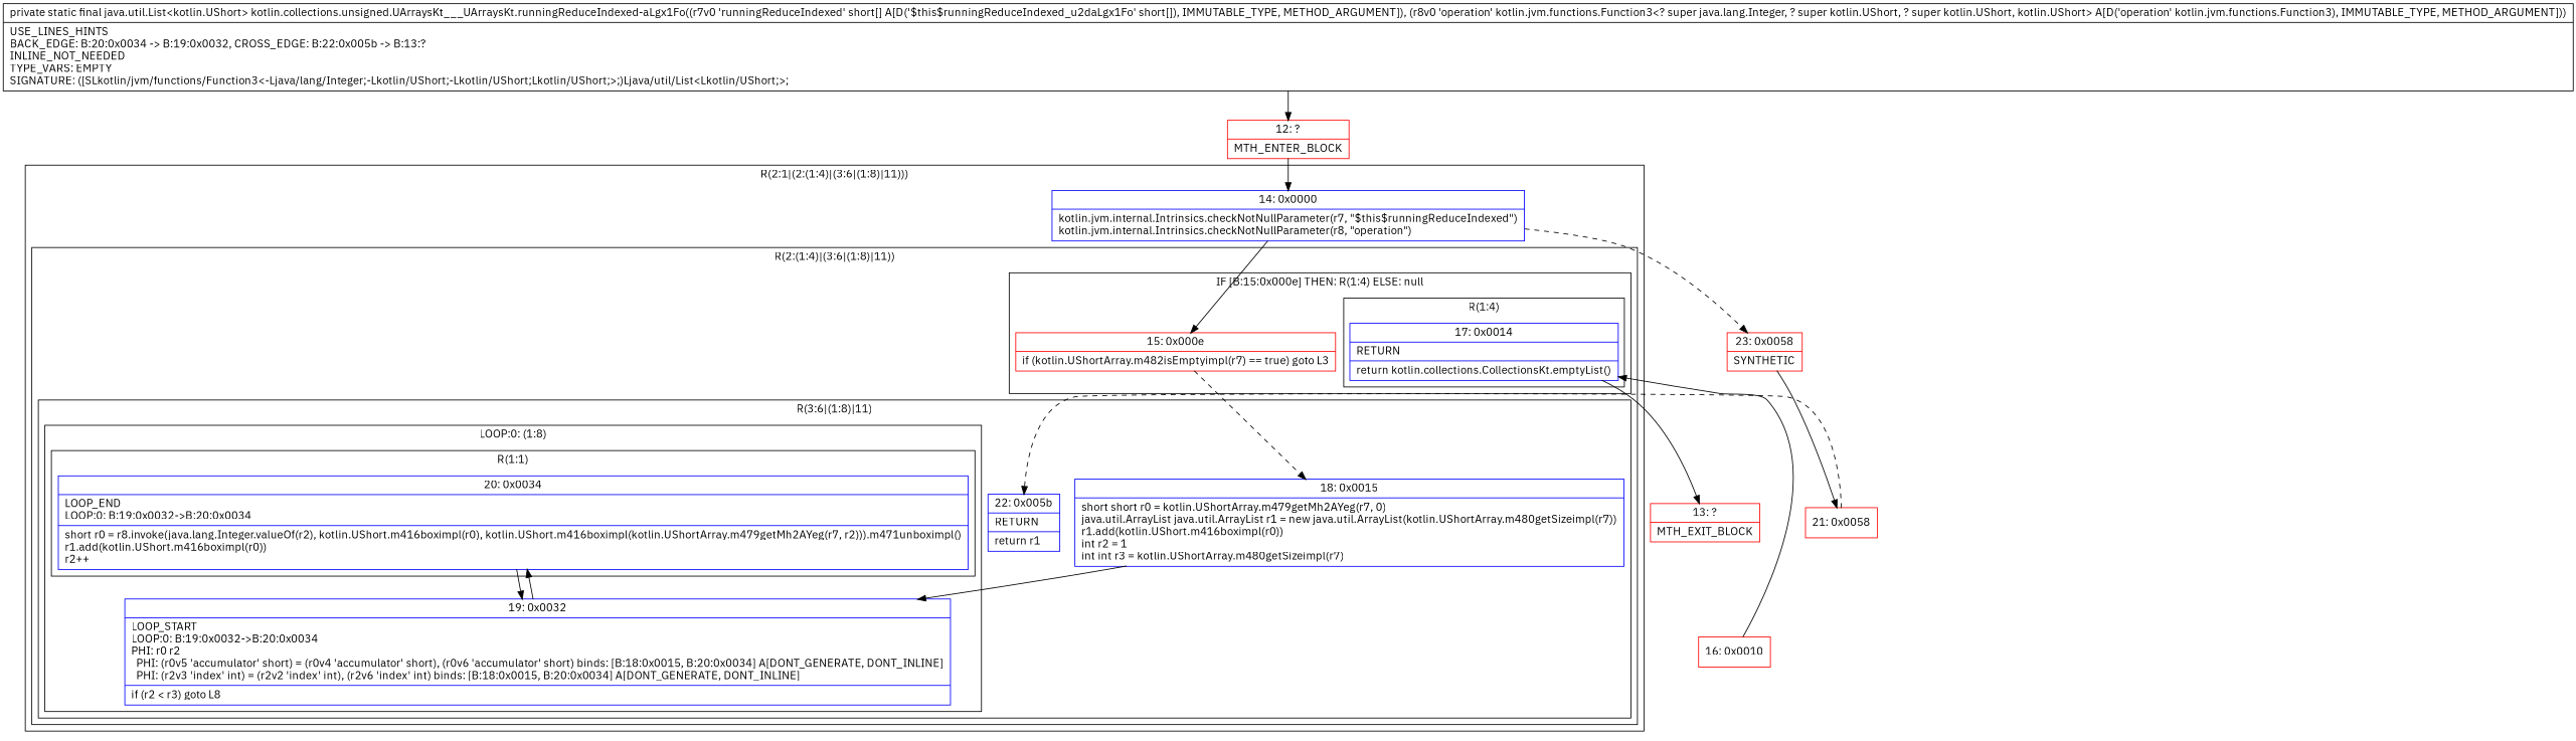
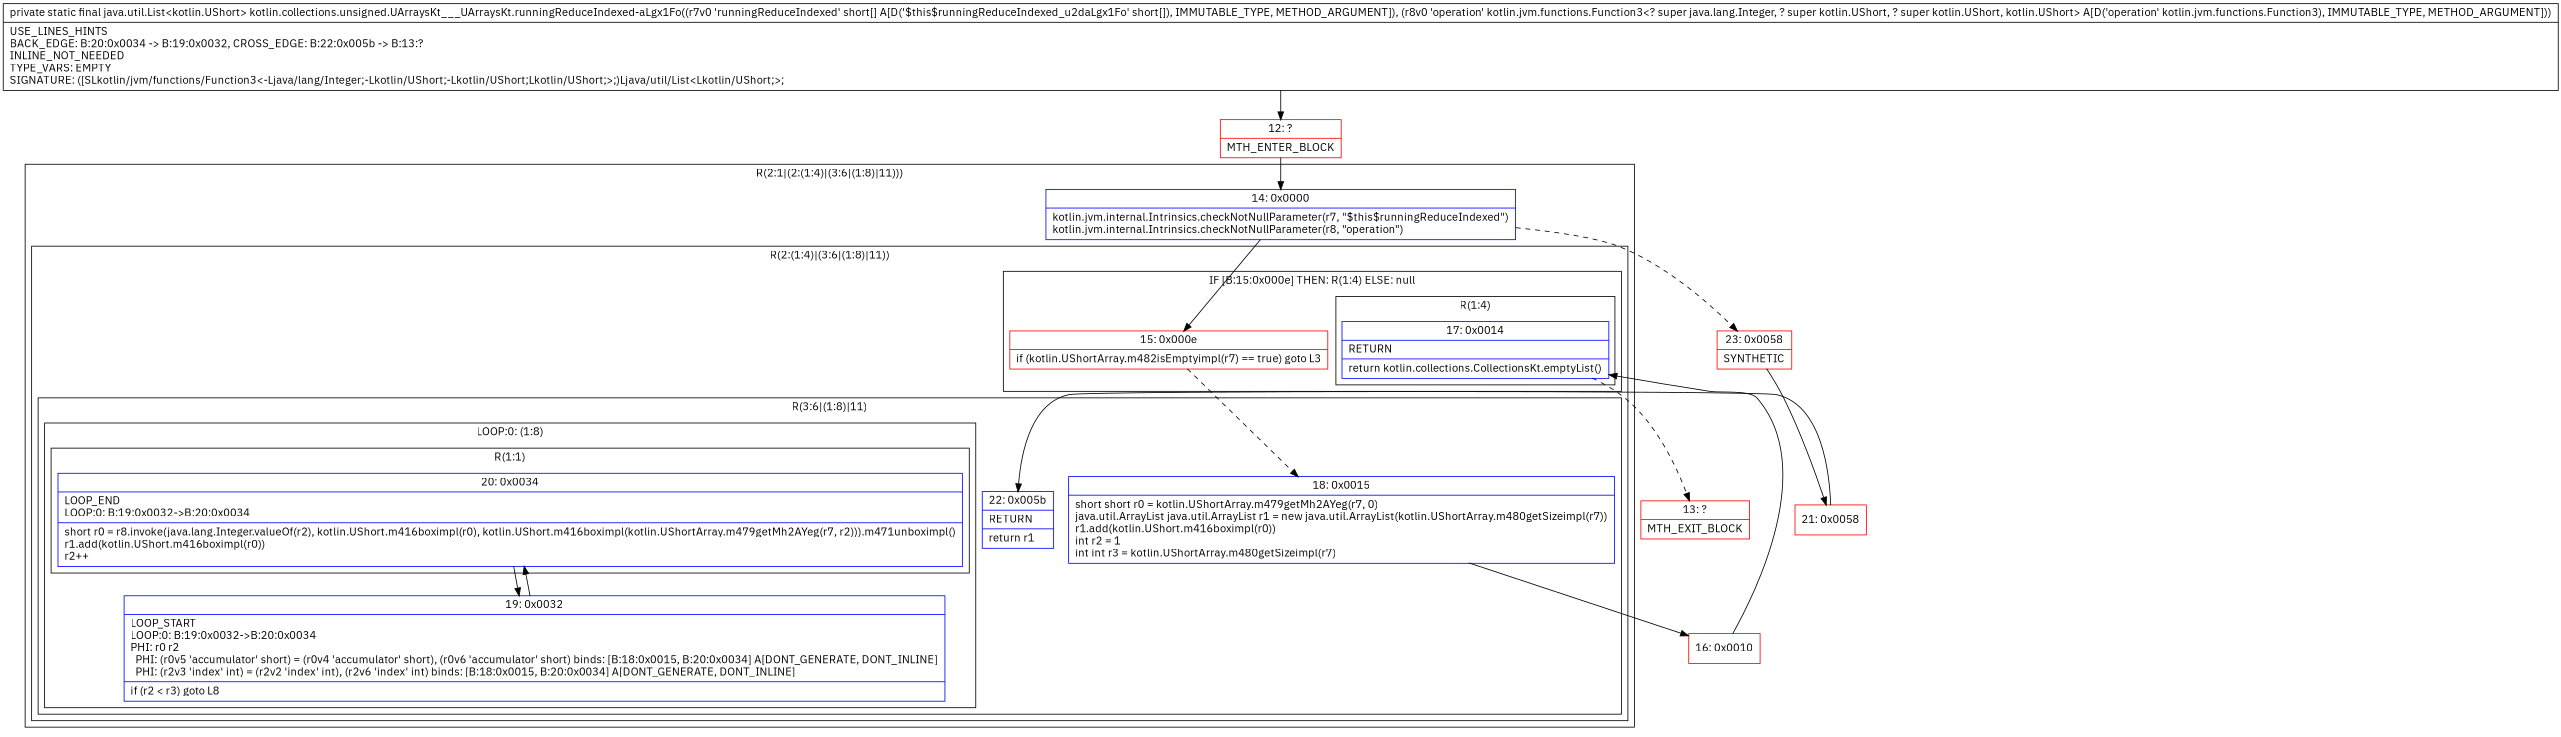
  digraph {
    fontname="IBM Plex Sans"
    node [color=blue fontname="IBM Plex Sans" shape=record]
    edge [fontname="IBM Plex Sans"]
    n1 [label="{17\:\ 0x0014|RETURN\l|return kotlin.collections.CollectionsKt.emptyList()\l}"]
    n2 [color=red label="{15\:\ 0x000e|if (kotlin.UShortArray.m482isEmptyimpl(r7) == true) goto L3\l}"]
    n3 [label="{20\:\ 0x0034|LOOP_END\lLOOP:0: B:19:0x0032\-\>B:20:0x0034\l|short r0 = r8.invoke(java.lang.Integer.valueOf(r2), kotlin.UShort.m416boximpl(r0), kotlin.UShort.m416boximpl(kotlin.UShortArray.m479getMh2AYeg(r7, r2))).m471unboximpl()\lr1.add(kotlin.UShort.m416boximpl(r0))\lr2++\l}"]
    n4 [label="{19\:\ 0x0032|LOOP_START\lLOOP:0: B:19:0x0032\-\>B:20:0x0034\lPHI: r0 r2 \l  PHI: (r0v5 'accumulator' short) = (r0v4 'accumulator' short), (r0v6 'accumulator' short) binds: [B:18:0x0015, B:20:0x0034] A[DONT_GENERATE, DONT_INLINE]\l  PHI: (r2v3 'index' int) = (r2v2 'index' int), (r2v6 'index' int) binds: [B:18:0x0015, B:20:0x0034] A[DONT_GENERATE, DONT_INLINE]\l|if (r2 \< r3) goto L8\l}"]
    n5 [label="{18\:\ 0x0015|short short r0 = kotlin.UShortArray.m479getMh2AYeg(r7, 0)\ljava.util.ArrayList java.util.ArrayList r1 = new java.util.ArrayList(kotlin.UShortArray.m480getSizeimpl(r7))\lr1.add(kotlin.UShort.m416boximpl(r0))\lint r2 = 1\lint int r3 = kotlin.UShortArray.m480getSizeimpl(r7)\l}"]
    n6 [label="{22\:\ 0x005b|RETURN\l|return r1\l}"]
    n7 [label="{14\:\ 0x0000|kotlin.jvm.internal.Intrinsics.checkNotNullParameter(r7, \"$this$runningReduceIndexed\")\lkotlin.jvm.internal.Intrinsics.checkNotNullParameter(r8, \"operation\")\l}"]
    n8 [color=red label="{13\:\ ?|MTH_EXIT_BLOCK\l}"]
    n9 [color=red label="{23\:\ 0x0058|SYNTHETIC\l}"]
    n10 [color=red label="{16\:\ 0x0010}"]
    n11 [color=red label="{21\:\ 0x0058}"]
    n12 [color=red label="{12\:\ ?|MTH_ENTER_BLOCK\l}"]
    n13 [label="{private static final java.util.List\<kotlin.UShort\> kotlin.collections.unsigned.UArraysKt___UArraysKt.runningReduceIndexed\-aLgx1Fo((r7v0 'runningReduceIndexed' short[] A[D('$this$runningReduceIndexed_u2daLgx1Fo' short[]), IMMUTABLE_TYPE, METHOD_ARGUMENT]), (r8v0 'operation' kotlin.jvm.functions.Function3\<? super java.lang.Integer, ? super kotlin.UShort, ? super kotlin.UShort, kotlin.UShort\> A[D('operation' kotlin.jvm.functions.Function3), IMMUTABLE_TYPE, METHOD_ARGUMENT]))  | USE_LINES_HINTS\lBACK_EDGE: B:20:0x0034 \-\> B:19:0x0032, CROSS_EDGE: B:22:0x005b \-\> B:13:?\lINLINE_NOT_NEEDED\lTYPE_VARS: EMPTY\lSIGNATURE: ([SLkotlin\/jvm\/functions\/Function3\<\-Ljava\/lang\/Integer;\-Lkotlin\/UShort;\-Lkotlin\/UShort;Lkotlin\/UShort;\>;)Ljava\/util\/List\<Lkotlin\/UShort;\>;\l}" color=""]
    subgraph cluster_1 {
      label="R(2:1|(2:(1:4)|(3:6|(1:8)|11)))"
      n7
      subgraph cluster_2 {
        label="R(2:(1:4)|(3:6|(1:8)|11))"
        subgraph cluster_3 {
          label="IF [B:15:0x000e] THEN: R(1:4) ELSE: null"
          n2
          subgraph cluster_4 {
            label="R(1:4)"
            n1
          }
        }
        subgraph cluster_5 {
          label="R(3:6|(1:8)|11)"
          n5
          n6
          subgraph cluster_6 {
            label="LOOP:0: (1:8)"
            n4
            subgraph cluster_7 {
              label="R(1:1)"
              n3
            }
          }
        }
      }
    }
-   n1 -> n8
+   n1 -> n8 [style=dashed]
    n2 -> n5 [style=dashed]
    n3 -> n4
    n4 -> n3
-   n5 -> n4
+   n5 -> n10
    n7 -> n2
    n7 -> n9 [style=dashed]
    n9 -> n11
    n10 -> n1
-   n11 -> n6 [style=dashed]
+   n11 -> n6
    n12 -> n7
    n13 -> n12
  }
